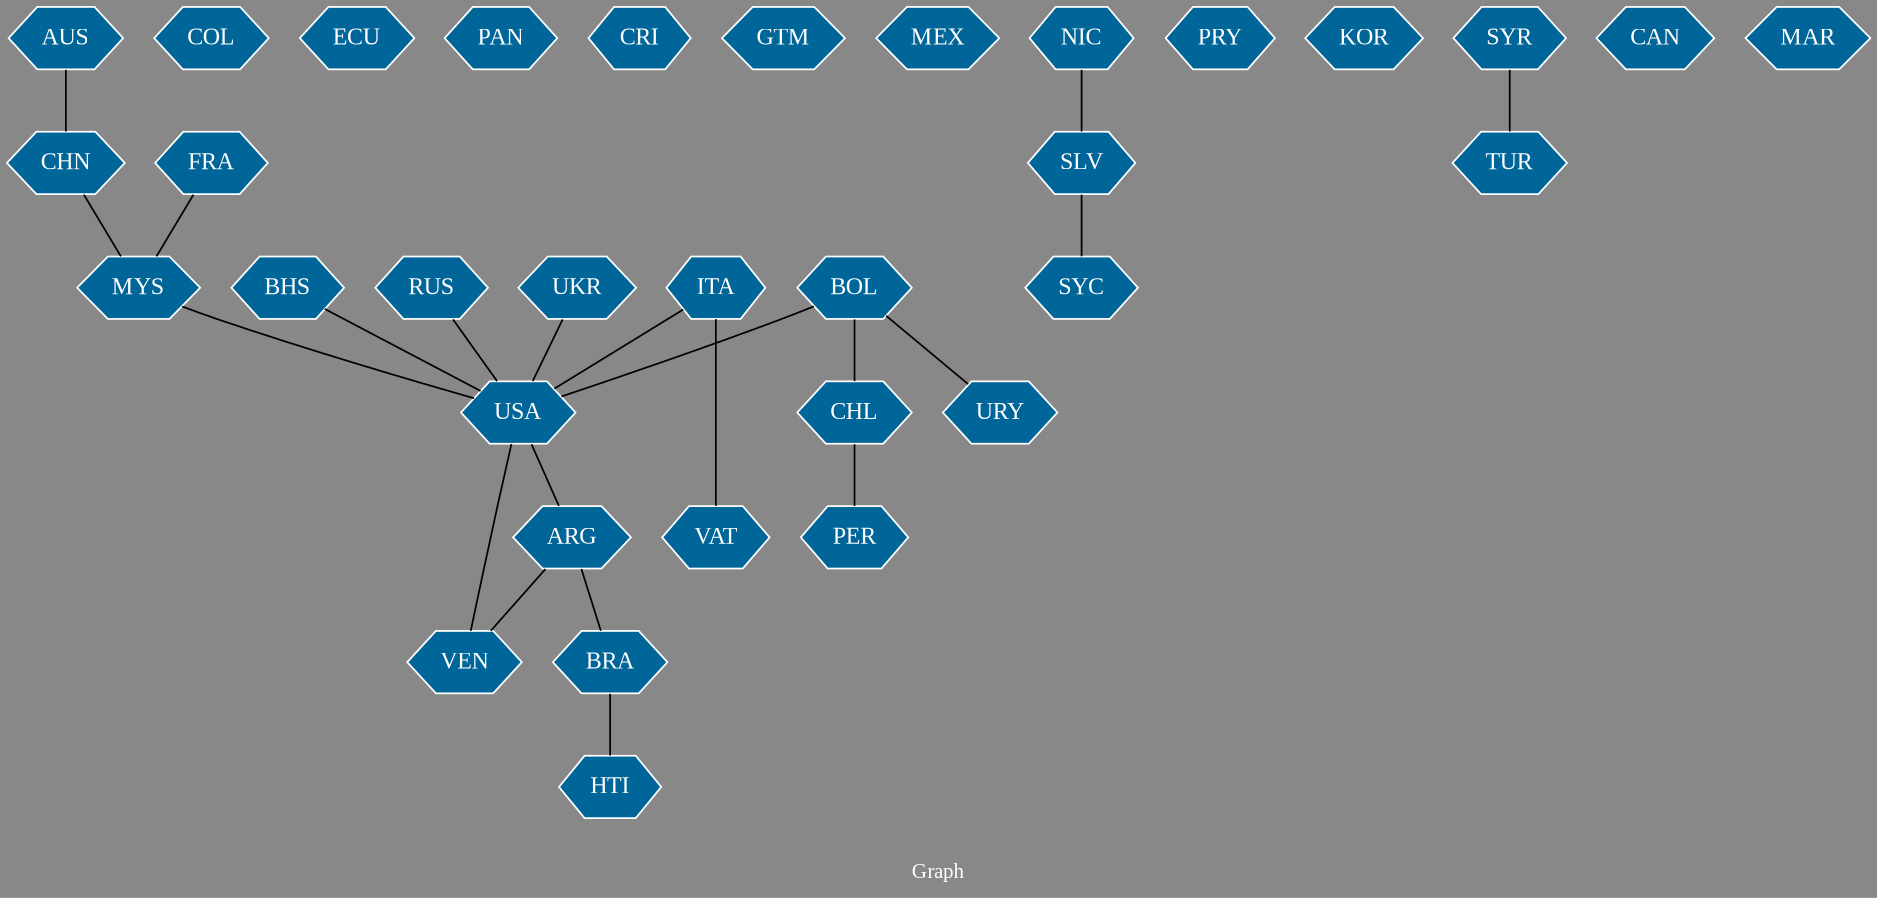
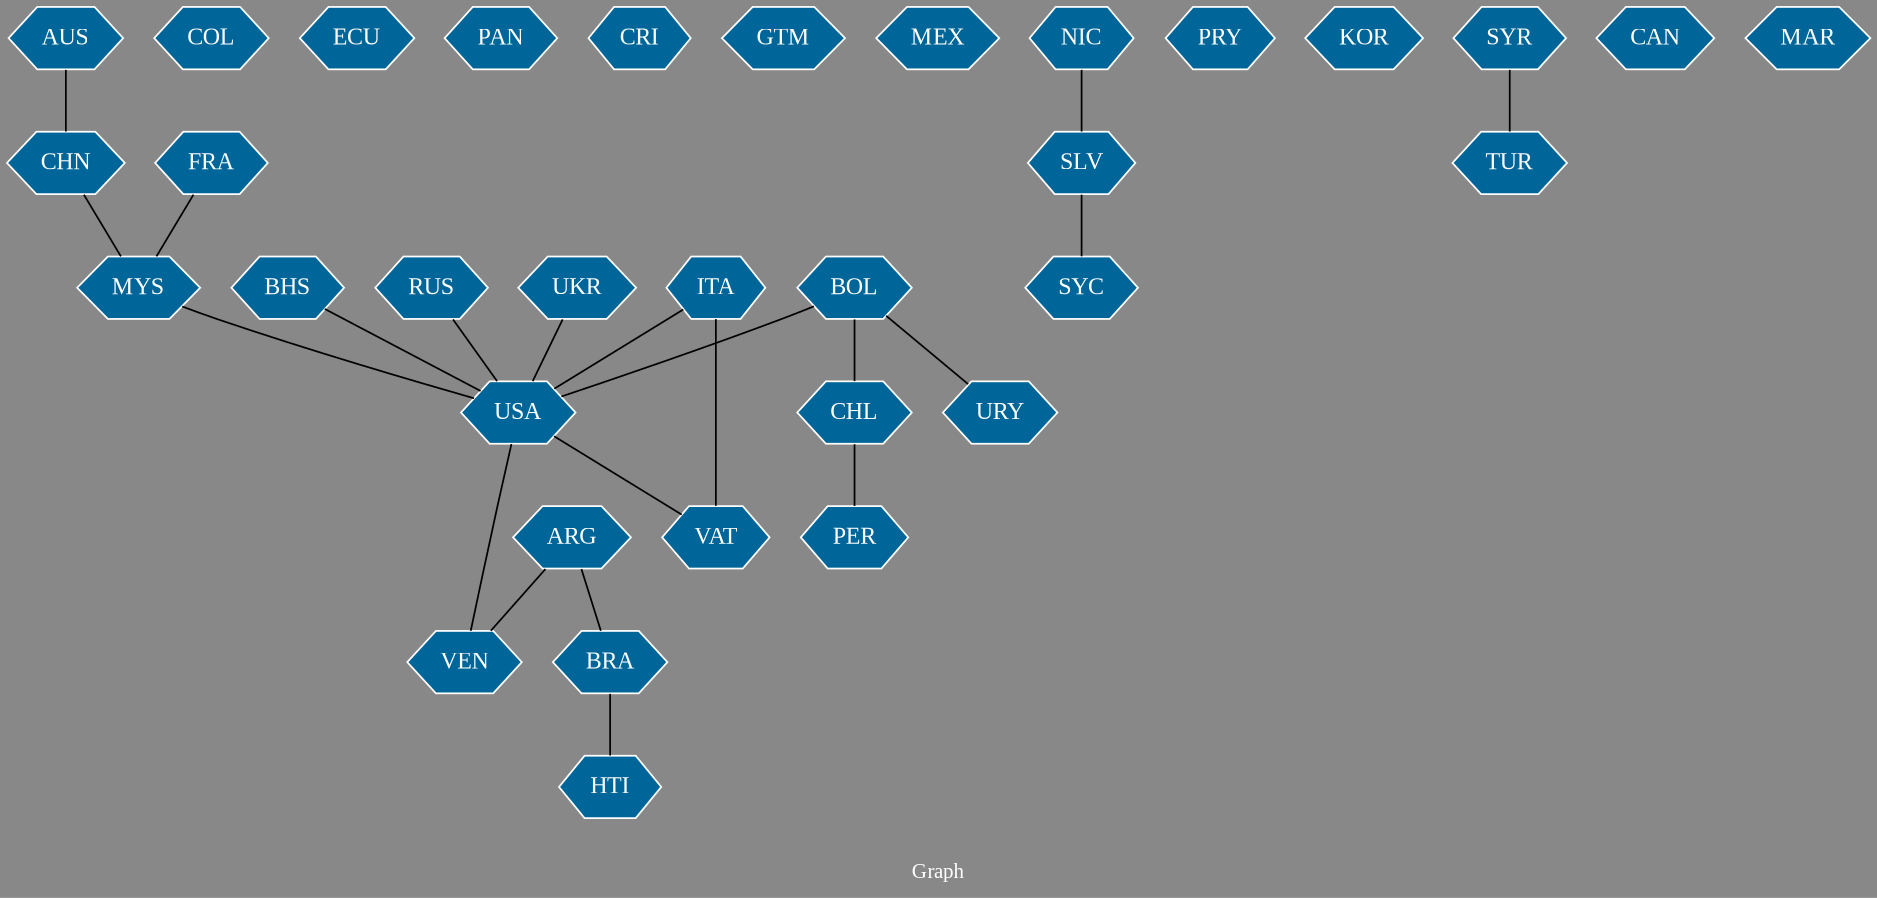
  graph {
    bgcolor="#888888"
    fontcolor=white
    fontname="Liberation Serif"
    fontsize=12
    label="Graph"
    node [color=white fillcolor="#006699" fontcolor=white fontname="Liberation Serif" shape=hexagon style=filled]
    edge [arrowhead=open color=black fontcolor=white fontname="Liberation Serif" fontsize=12 weight=1]
    n1 [label=ARG]
    n2 [label=VEN]
    n3 [label=BRA]
    n4 [label=HTI]
    n5 [label=USA]
    n6 [label=VAT]
    n7 [label=COL]
    n8 [label=ECU]
    n9 [label=RUS]
    n10 [label=UKR]
    n11 [label=AUS]
    n12 [label=CHN]
    n13 [label=MYS]
    n14 [label=CHL]
    n15 [label=PER]
    n16 [label=PAN]
    n17 [label=URY]
    n18 [label=BOL]
    n19 [label=CRI]
    n20 [label=GTM]
    n21 [label=MEX]
    n22 [label=ITA]
    n23 [label=SYC]
    n24 [label=SLV]
    n25 [label=PRY]
    n26 [label=NIC]
    n27 [label=KOR]
    n28 [label=SYR]
    n29 [label=TUR]
    n30 [label=CAN]
    n31 [label=FRA]
    n32 [label=MAR]
    n33 [label=BHS]
    n1 -- n2
    n1 -- n3
    n3 -- n4
    n5 -- n2 [weight=2]
-   n5 -- n1
+   n5 -- n6
    n9 -- n5
    n10 -- n5
    n11 -- n12
    n12 -- n13
    n13 -- n5
    n14 -- n15
    n18 -- n5
    n18 -- n14 [weight=2]
    n18 -- n17
    n22 -- n5
    n22 -- n6
    n24 -- n23
    n26 -- n24
    n28 -- n29
    n31 -- n13
    n33 -- n5
  }
